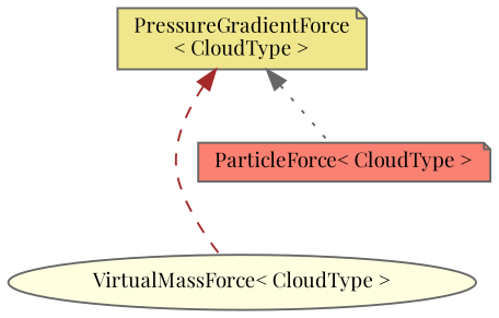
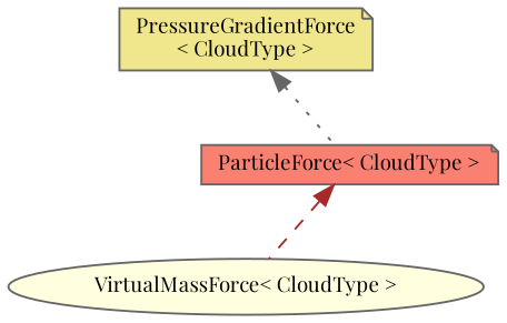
  digraph {
    fontname="Playfair Display"
    node [color=gray40 fontname="Playfair Display" fontsize=10 shape=note style=filled]
    edge [dir=back fontname="Playfair Display" fontsize=10 labelfontname=Helvetica labelfontsize=10]
    n1 [fillcolor=khaki fontcolor=black height=0.2 label="PressureGradientForce\l\< CloudType \>" width=0.4]
    n2 [fillcolor=lightyellow height=0.2 label="VirtualMassForce\< CloudType \>" shape=ellipse width=0.4]
    n3 [fillcolor=salmon height=0.2 label="ParticleForce\< CloudType \>" width=0.4]
-   n1 -> n2 [color=brown style=dashed]
+   n3 -> n2 [color=brown style=dashed]
    n1 -> n3 [color=gray40 style=dotted]
  }
